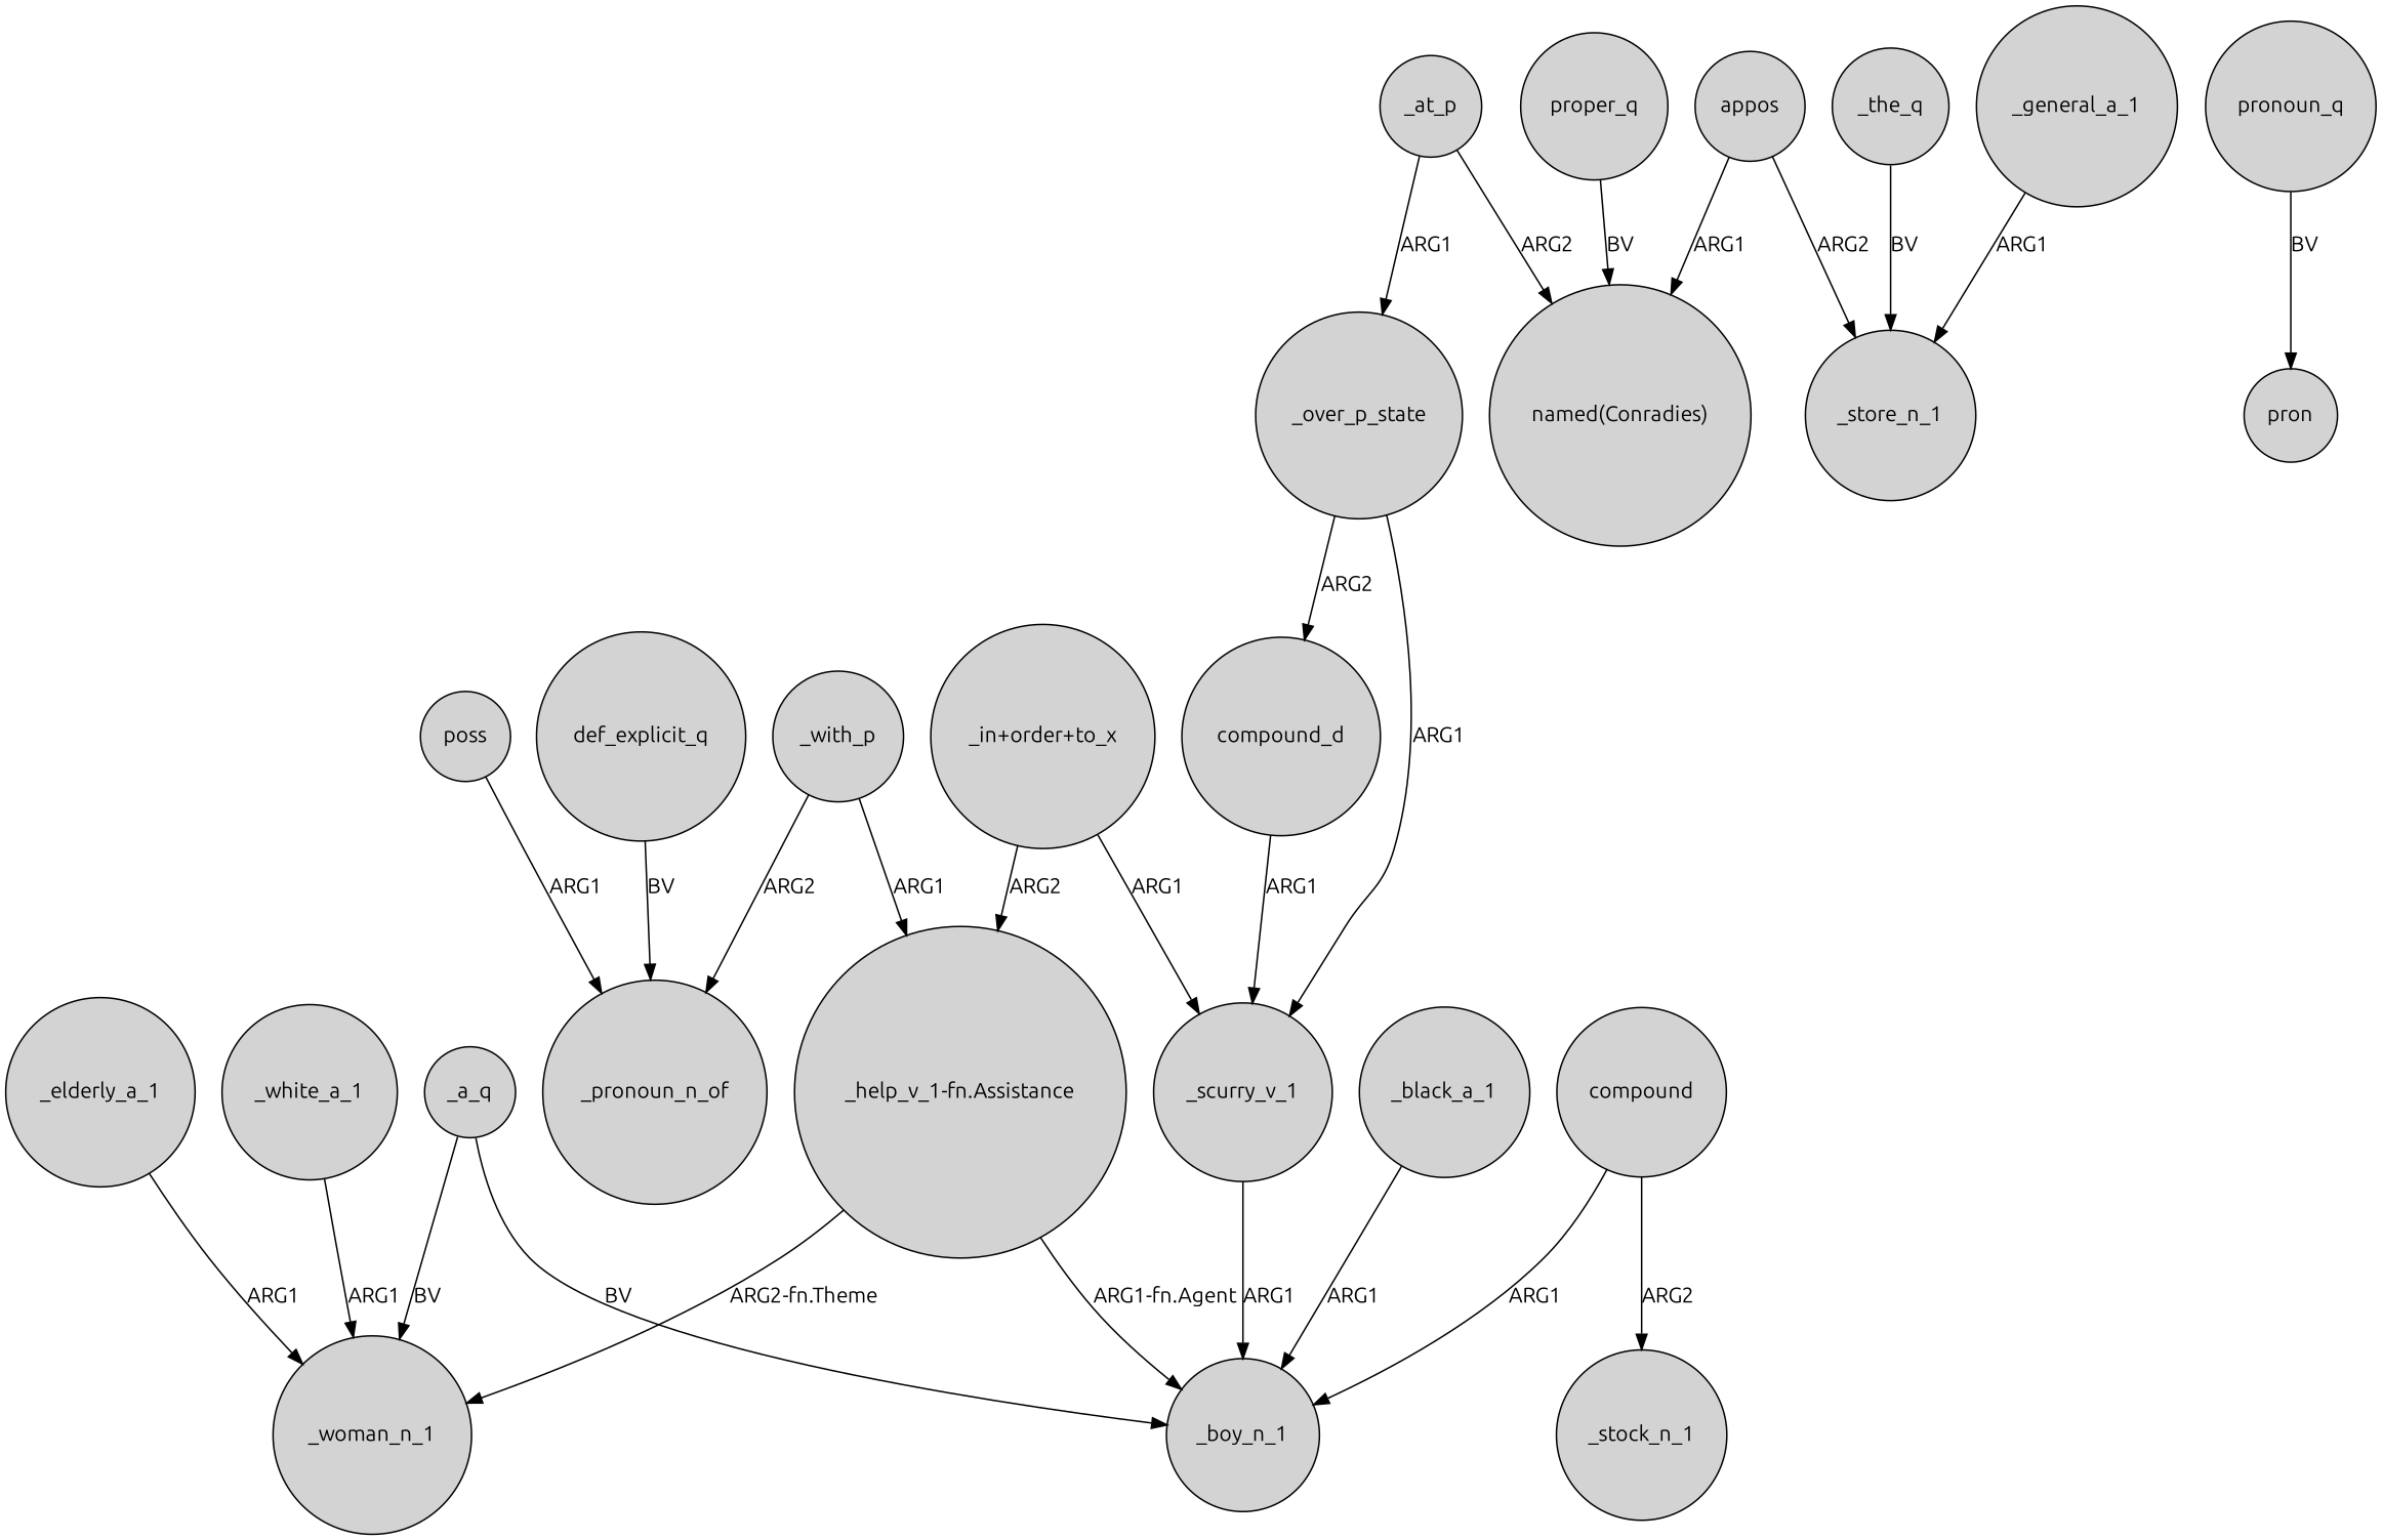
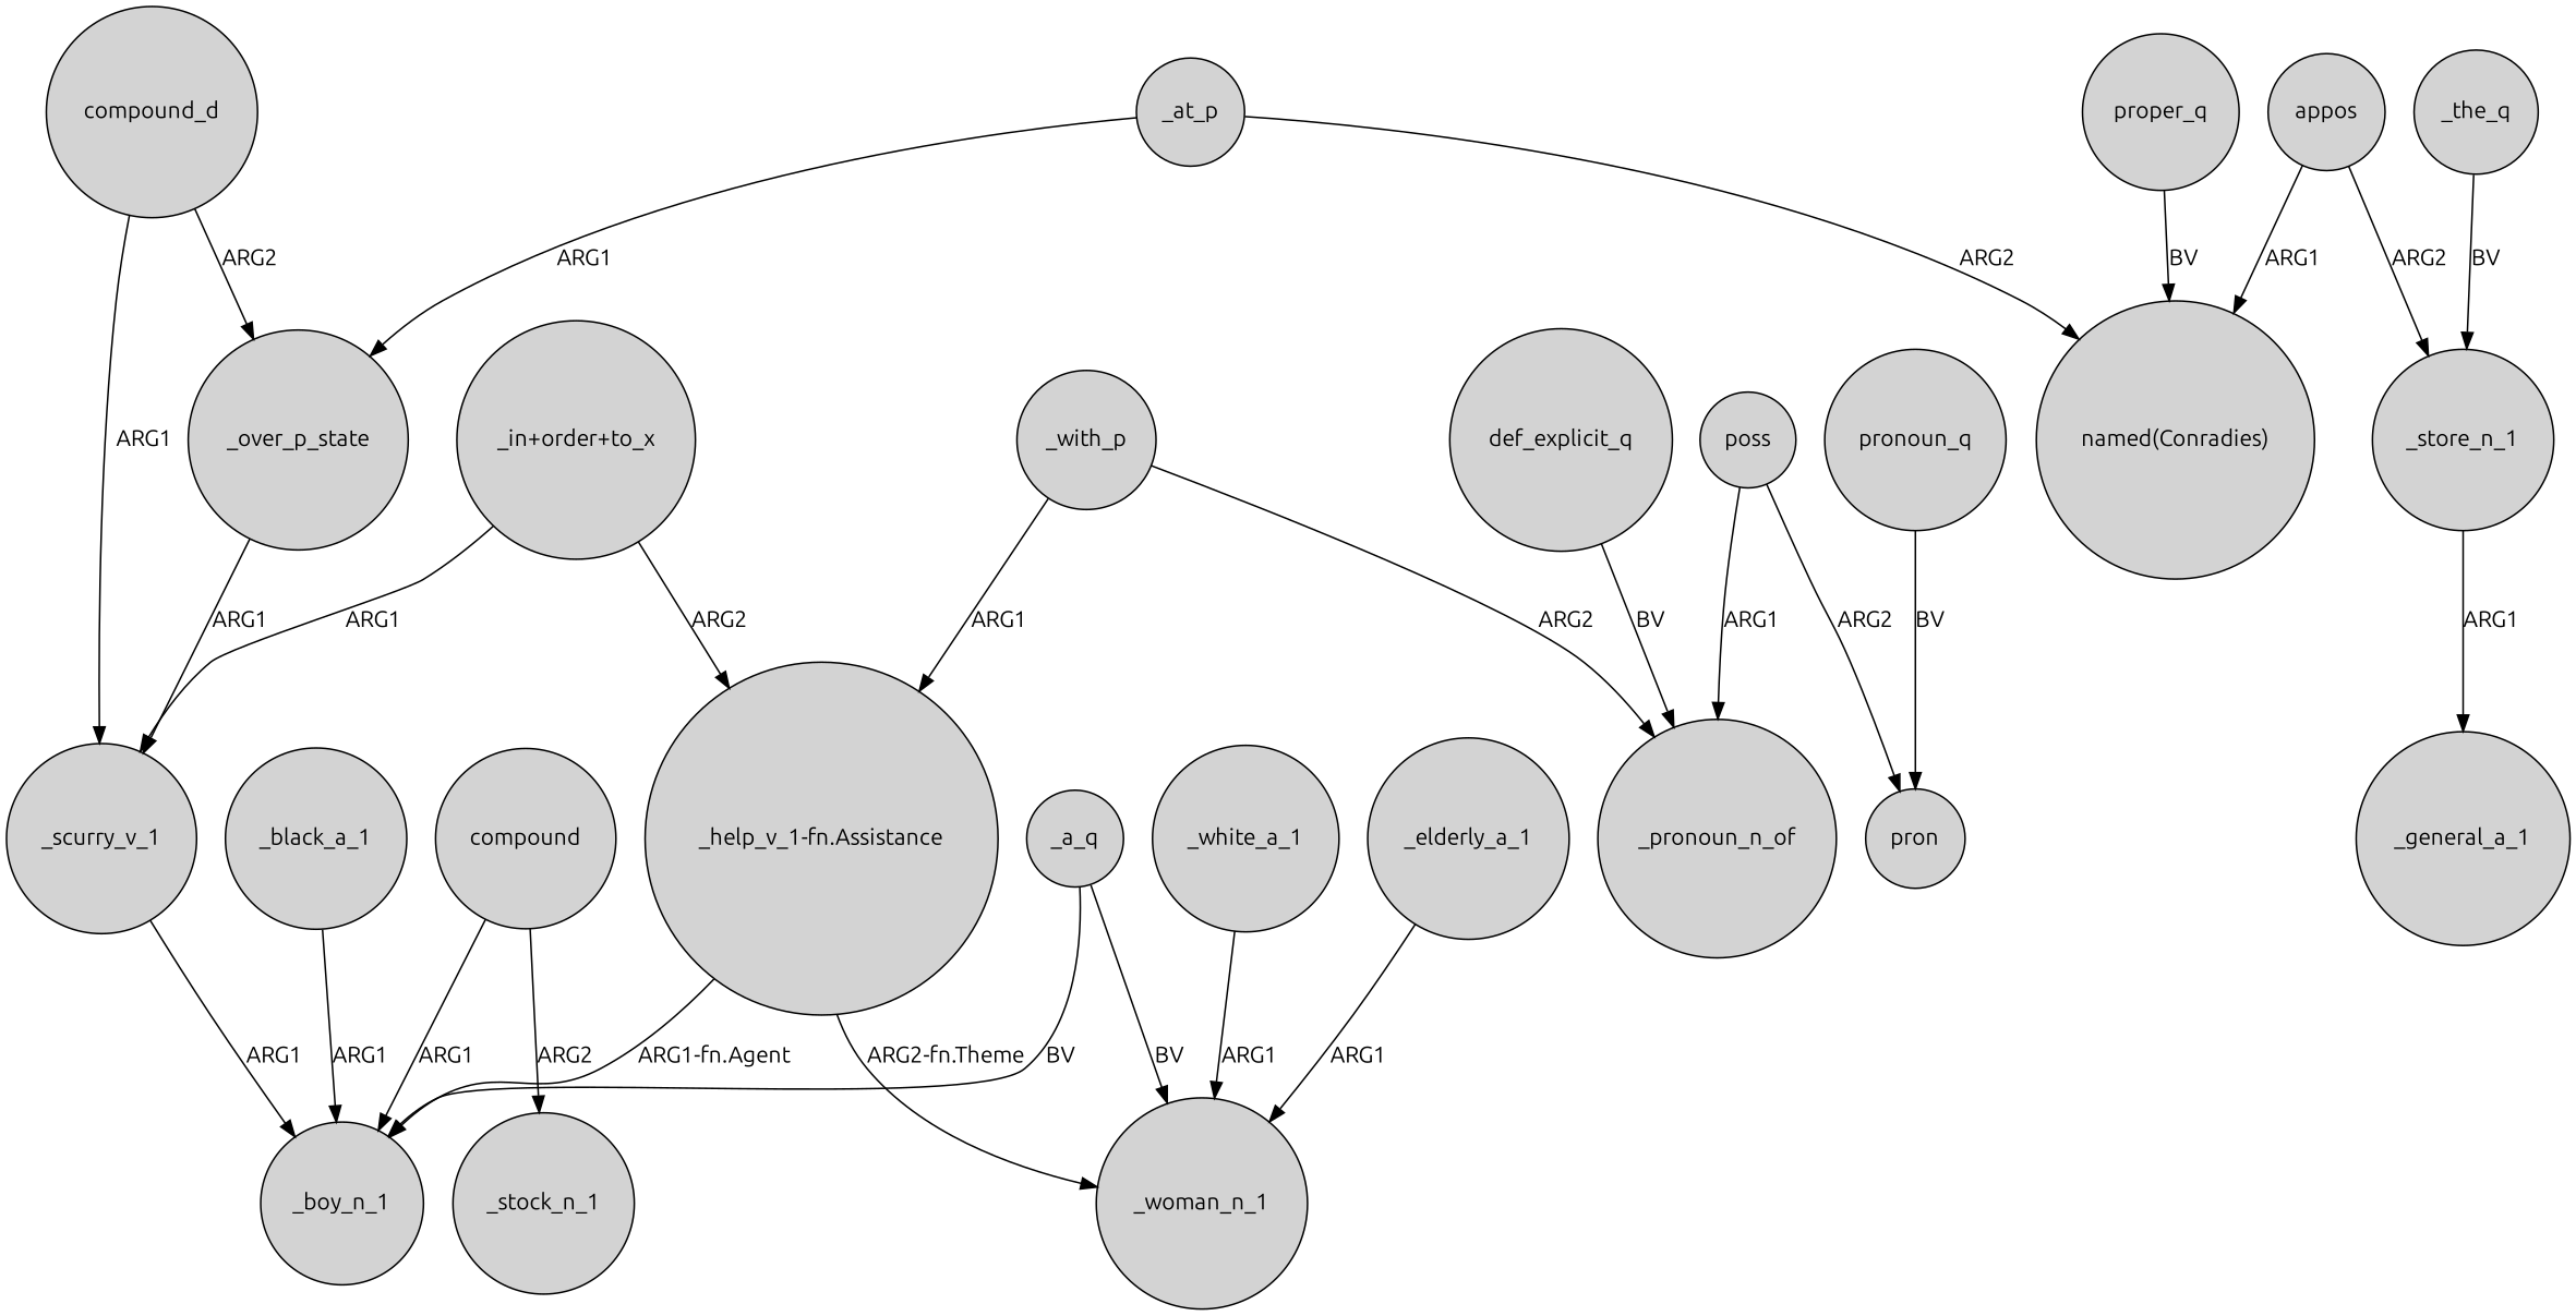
  digraph {
    fontname=Ubuntu
    node [fontname=Ubuntu shape=circle style=filled]
    edge [fontname=Ubuntu]
    _at_p
    _over_p_state
    "named(Conradies)"
    _scurry_v_1
    _boy_n_1
    n6 [label=_pronoun_n_of]
    _with_p
    "_help_v_1-fn.Assistance"
    _woman_n_1
    poss
    pron
    _white_a_1
    n13 [label=compound_d]
    _black_a_1
    proper_q
    _elderly_a_1
    _the_q
    _store_n_1
    compound
    _stock_n_1
    pronoun_q
    appos
    def_explicit_q
    "_in+order+to_x"
    _a_q
    _general_a_1
    _at_p -> _over_p_state [label=ARG1]
    _at_p -> "named(Conradies)" [label=ARG2]
    _over_p_state -> _scurry_v_1 [label=ARG1]
    _scurry_v_1 -> _boy_n_1 [label=ARG1]
    _with_p -> n6 [label=ARG2]
    _with_p -> "_help_v_1-fn.Assistance" [label=ARG1]
    "_help_v_1-fn.Assistance" -> _boy_n_1 [label="ARG1-fn.Agent"]
    "_help_v_1-fn.Assistance" -> _woman_n_1 [label="ARG2-fn.Theme"]
    poss -> n6 [label=ARG1]
+   poss -> pron [label=ARG2]
    _white_a_1 -> _woman_n_1 [label=ARG1]
-   _over_p_state -> n13 [label=ARG2]
+   n13 -> _over_p_state [label=ARG2]
    n13 -> _scurry_v_1 [label=ARG1]
    _black_a_1 -> _boy_n_1 [label=ARG1]
    proper_q -> "named(Conradies)" [label=BV]
    _elderly_a_1 -> _woman_n_1 [label=ARG1]
    _the_q -> _store_n_1 [label=BV]
    compound -> _boy_n_1 [label=ARG1]
    compound -> _stock_n_1 [label=ARG2]
    pronoun_q -> pron [label=BV]
    appos -> "named(Conradies)" [label=ARG1]
    appos -> _store_n_1 [label=ARG2]
    def_explicit_q -> n6 [label=BV]
    "_in+order+to_x" -> _scurry_v_1 [label=ARG1]
    "_in+order+to_x" -> "_help_v_1-fn.Assistance" [label=ARG2]
    _a_q -> _boy_n_1 [label=BV]
    _a_q -> _woman_n_1 [label=BV]
-   _general_a_1 -> _store_n_1 [label=ARG1]
+   _store_n_1 -> _general_a_1 [label=ARG1]
  }
